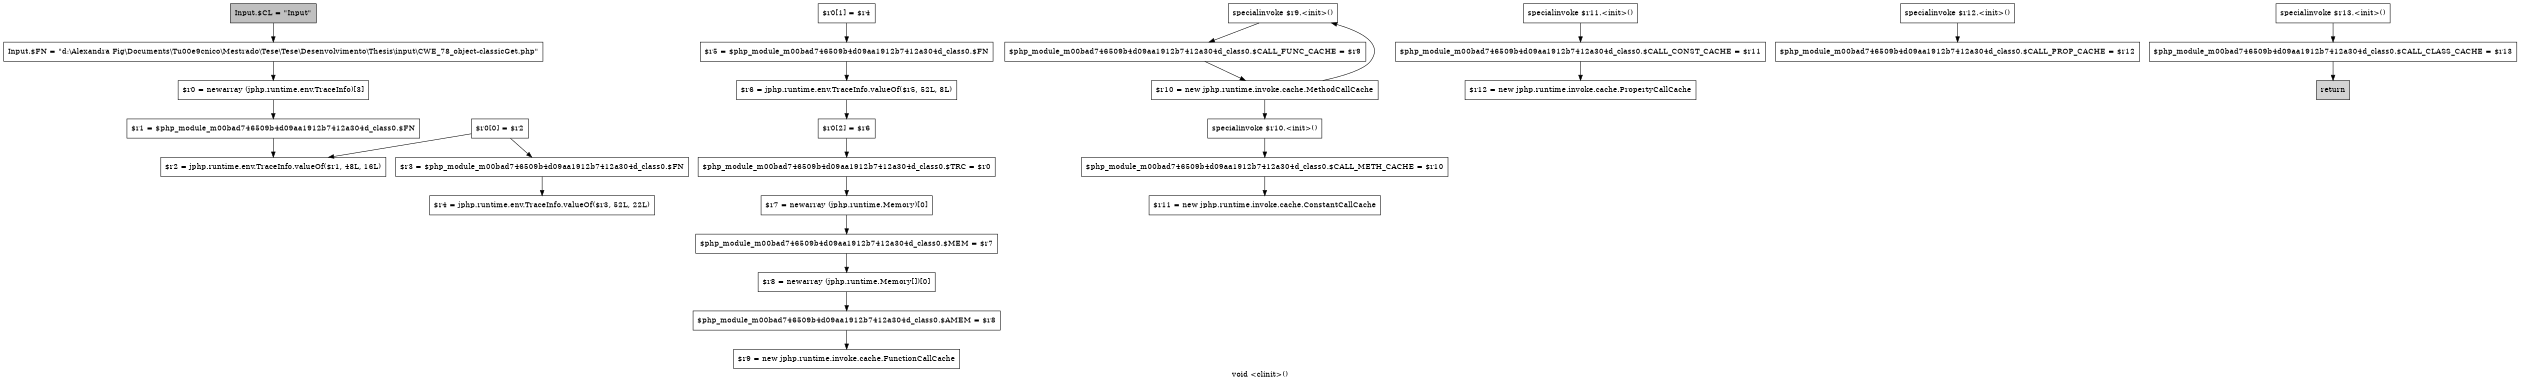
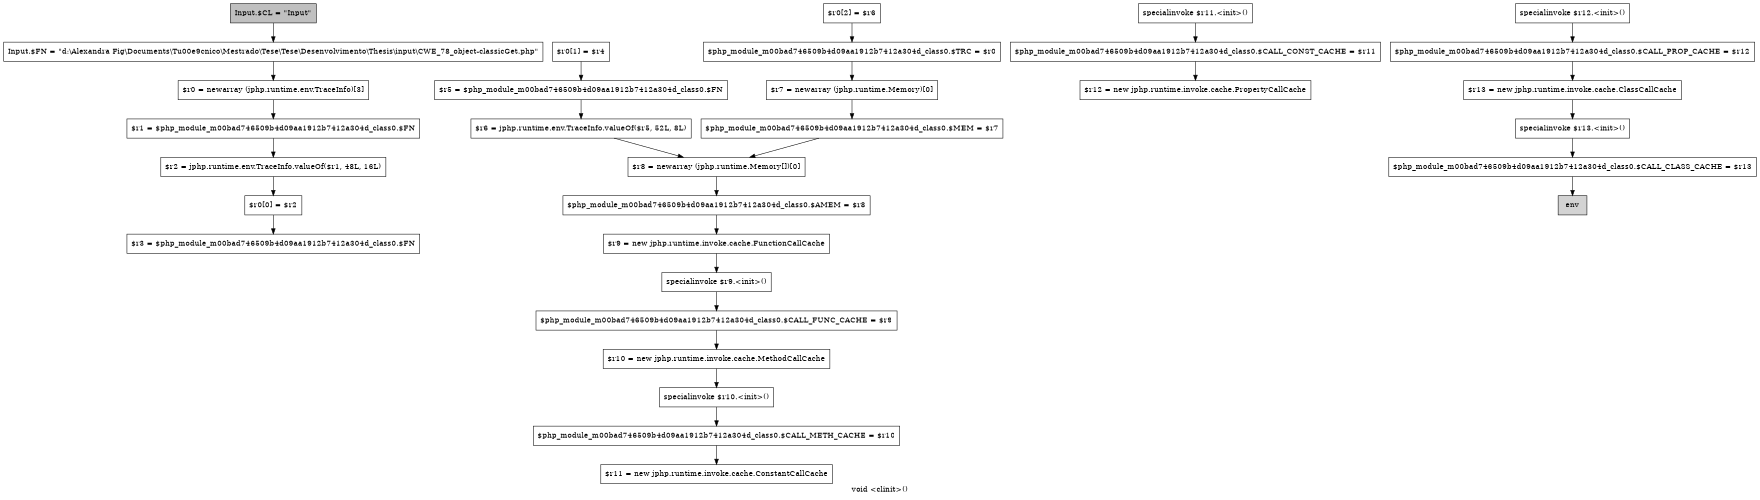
  digraph {
    label="void <clinit>()"
    node [shape=box]
    n1 [fillcolor=gray label="Input.$CL = \"Input\"" style=filled]
    n2 [label="Input.$FN = \"d:\\Alexandra Fig\\Documents\\T\u00e9cnico\\Mestrado\\Tese\\Tese\\Desenvolvimento\\Thesis\\input\\CWE_78_object-classicGet.php\""]
    n3 [label="$r0 = newarray (jphp.runtime.env.TraceInfo)[3]"]
    n4 [label="$r1 = $php_module_m00bad746509b4d09aa1912b7412a304d_class0.$FN"]
    n5 [label="$r2 = jphp.runtime.env.TraceInfo.valueOf($r1, 48L, 16L)"]
    n6 [label="$r0[0] = $r2"]
    n7 [label="$r3 = $php_module_m00bad746509b4d09aa1912b7412a304d_class0.$FN"]
-   n8 [label="$r4 = jphp.runtime.env.TraceInfo.valueOf($r3, 52L, 22L)"]
    n9 [label="$r0[1] = $r4"]
    n10 [label="$r5 = $php_module_m00bad746509b4d09aa1912b7412a304d_class0.$FN"]
    n11 [label="$r6 = jphp.runtime.env.TraceInfo.valueOf($r5, 52L, 8L)"]
    n12 [label="$r0[2] = $r6"]
    n13 [label="$php_module_m00bad746509b4d09aa1912b7412a304d_class0.$TRC = $r0"]
    n14 [label="$r7 = newarray (jphp.runtime.Memory)[0]"]
    n15 [label="$php_module_m00bad746509b4d09aa1912b7412a304d_class0.$MEM = $r7"]
    n16 [label="$r8 = newarray (jphp.runtime.Memory[])[0]"]
    n17 [label="$php_module_m00bad746509b4d09aa1912b7412a304d_class0.$AMEM = $r8"]
    n18 [label="$r9 = new jphp.runtime.invoke.cache.FunctionCallCache"]
    n19 [label="specialinvoke $r9.<init>()"]
    n20 [label="$php_module_m00bad746509b4d09aa1912b7412a304d_class0.$CALL_FUNC_CACHE = $r9"]
    n21 [label="$r10 = new jphp.runtime.invoke.cache.MethodCallCache"]
    n22 [label="specialinvoke $r10.<init>()"]
    n23 [label="$php_module_m00bad746509b4d09aa1912b7412a304d_class0.$CALL_METH_CACHE = $r10"]
    n24 [label="$r11 = new jphp.runtime.invoke.cache.ConstantCallCache"]
    n25 [label="specialinvoke $r11.<init>()"]
    n26 [label="$php_module_m00bad746509b4d09aa1912b7412a304d_class0.$CALL_CONST_CACHE = $r11"]
    n27 [label="$r12 = new jphp.runtime.invoke.cache.PropertyCallCache"]
    n28 [label="specialinvoke $r12.<init>()"]
    n29 [label="$php_module_m00bad746509b4d09aa1912b7412a304d_class0.$CALL_PROP_CACHE = $r12"]
+   n30 [label="$r13 = new jphp.runtime.invoke.cache.ClassCallCache"]
    n31 [label="specialinvoke $r13.<init>()"]
    n32 [label="$php_module_m00bad746509b4d09aa1912b7412a304d_class0.$CALL_CLASS_CACHE = $r13"]
-   n33 [fillcolor=lightgray label=return style=filled]
+   n33 [fillcolor=lightgray label=env style=filled]
    n1 -> n2
    n2 -> n3
    n3 -> n4
    n4 -> n5
-   n6 -> n5
+   n5 -> n6
    n6 -> n7
-   n7 -> n8
    n9 -> n10
    n10 -> n11
-   n11 -> n12
+   n11 -> n16
    n12 -> n13
    n13 -> n14
    n14 -> n15
    n15 -> n16
    n16 -> n17
    n17 -> n18
-   n21 -> n19
+   n18 -> n19
    n19 -> n20
    n20 -> n21
    n21 -> n22
    n22 -> n23
    n23 -> n24
    n25 -> n26
    n26 -> n27
    n28 -> n29
+   n29 -> n30
+   n30 -> n31
    n31 -> n32
    n32 -> n33
  }
